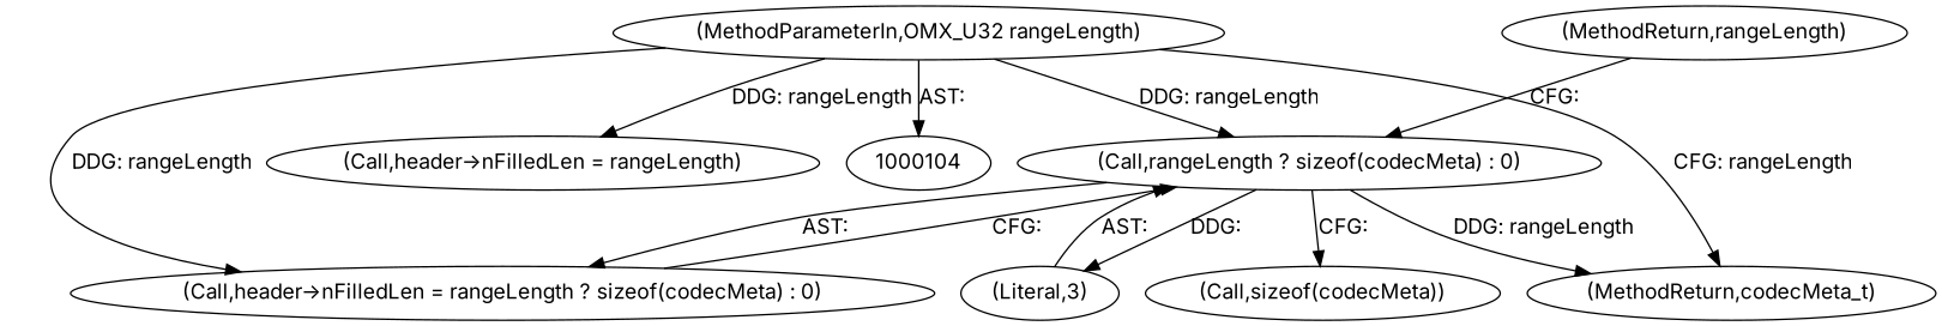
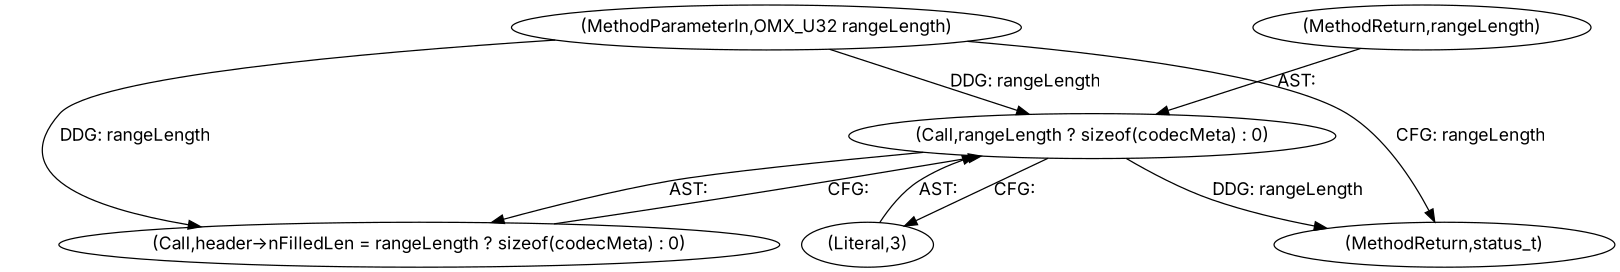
  digraph {
    fontname=Inter
    node [fontname=Inter]
    edge [fontname=Inter]
    n1 [label="(Call,rangeLength ? sizeof(codecMeta) : 0)"]
-   n2 [label="(Call,sizeof(codecMeta))"]
    n3 [label="(Literal,3)"]
-   n4 [label="(MethodReturn,codecMeta_t)"]
+   n4 [label="(MethodReturn,status_t)"]
    n5 [label="(Call,header->nFilledLen = rangeLength ? sizeof(codecMeta) : 0)"]
    n6 [label="(MethodParameterIn,OMX_U32 rangeLength)"]
-   n7 [label="(Call,header->nFilledLen = rangeLength)"]
-   1000104
    n9 [label="(MethodReturn,rangeLength)"]
-   n1 -> n2 [label="CFG: "]
-   n1 -> n3 [label="DDG: "]
+   n1 -> n3 [label="CFG: "]
    n1 -> n4 [label="DDG: rangeLength"]
    n1 -> n5 [label="AST: "]
    n3 -> n1 [label="AST: "]
    n5 -> n1 [label="CFG: "]
    n6 -> n1 [label="DDG: rangeLength"]
    n6 -> n4 [label="CFG: rangeLength"]
    n6 -> n5 [label="DDG: rangeLength"]
-   n6 -> n7 [label="DDG: rangeLength"]
-   n6 -> 1000104 [label="AST: "]
-   n9 -> n1 [label="CFG: "]
+   n9 -> n1 [label="AST: "]
  }
